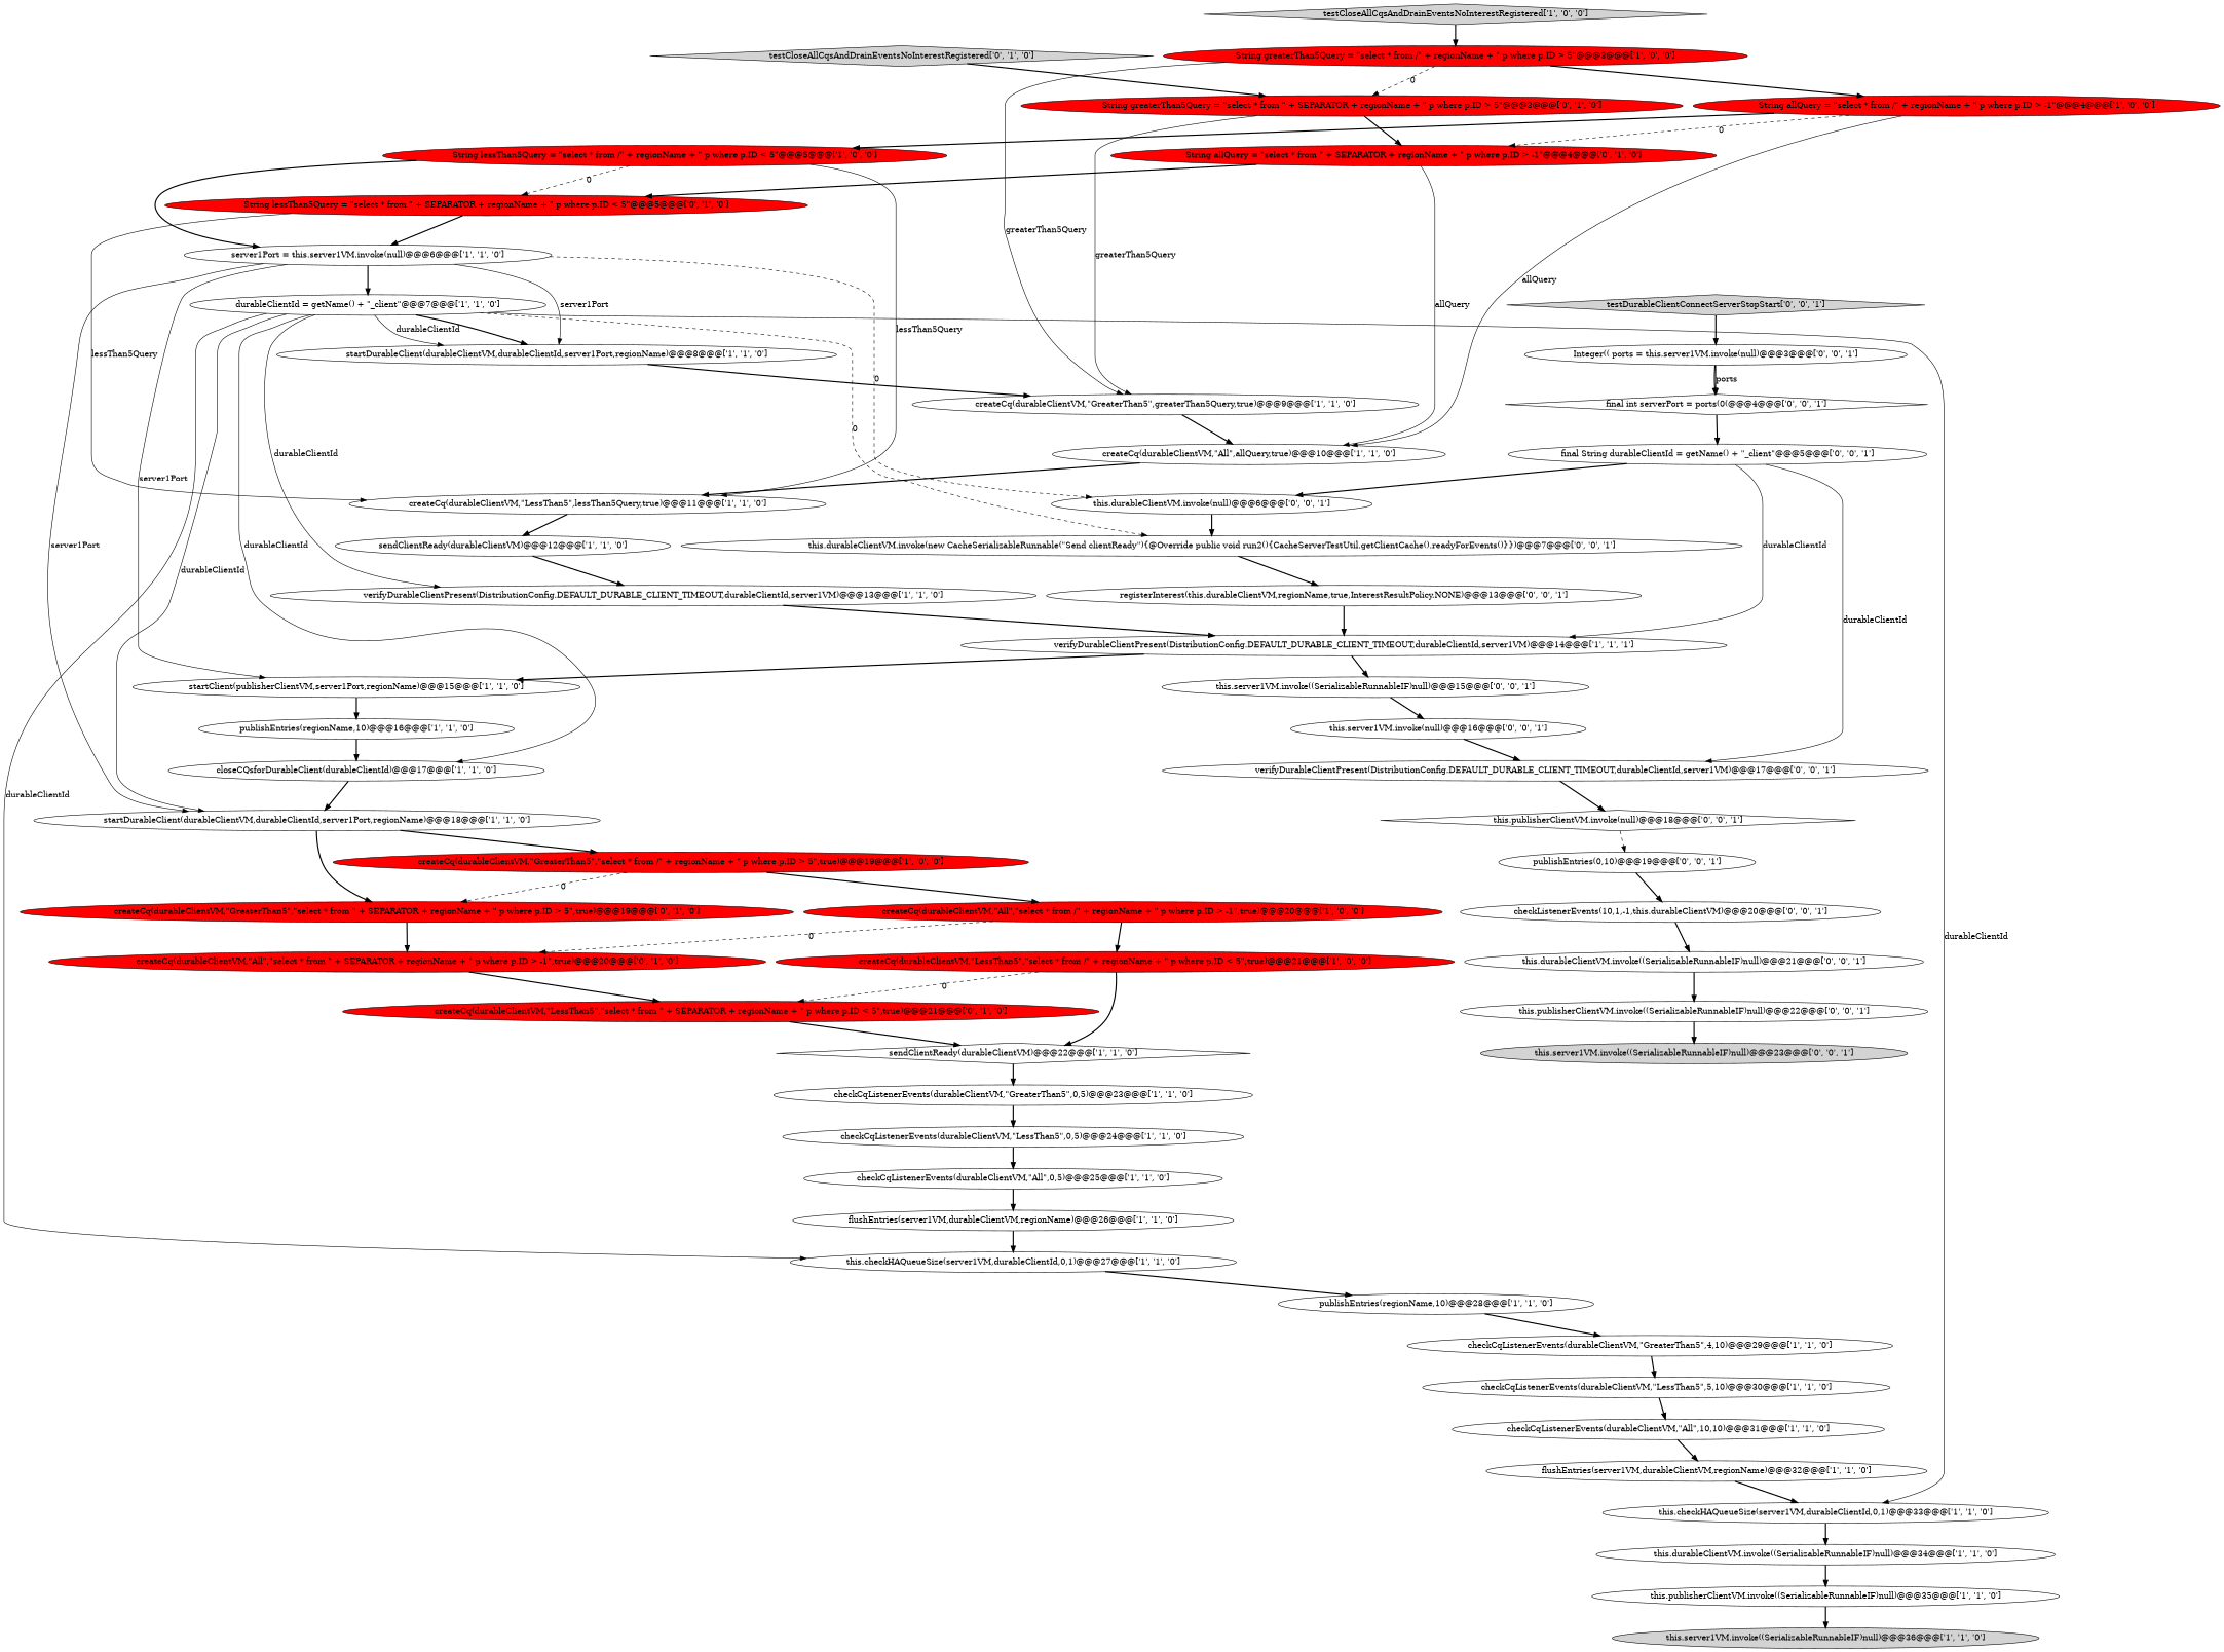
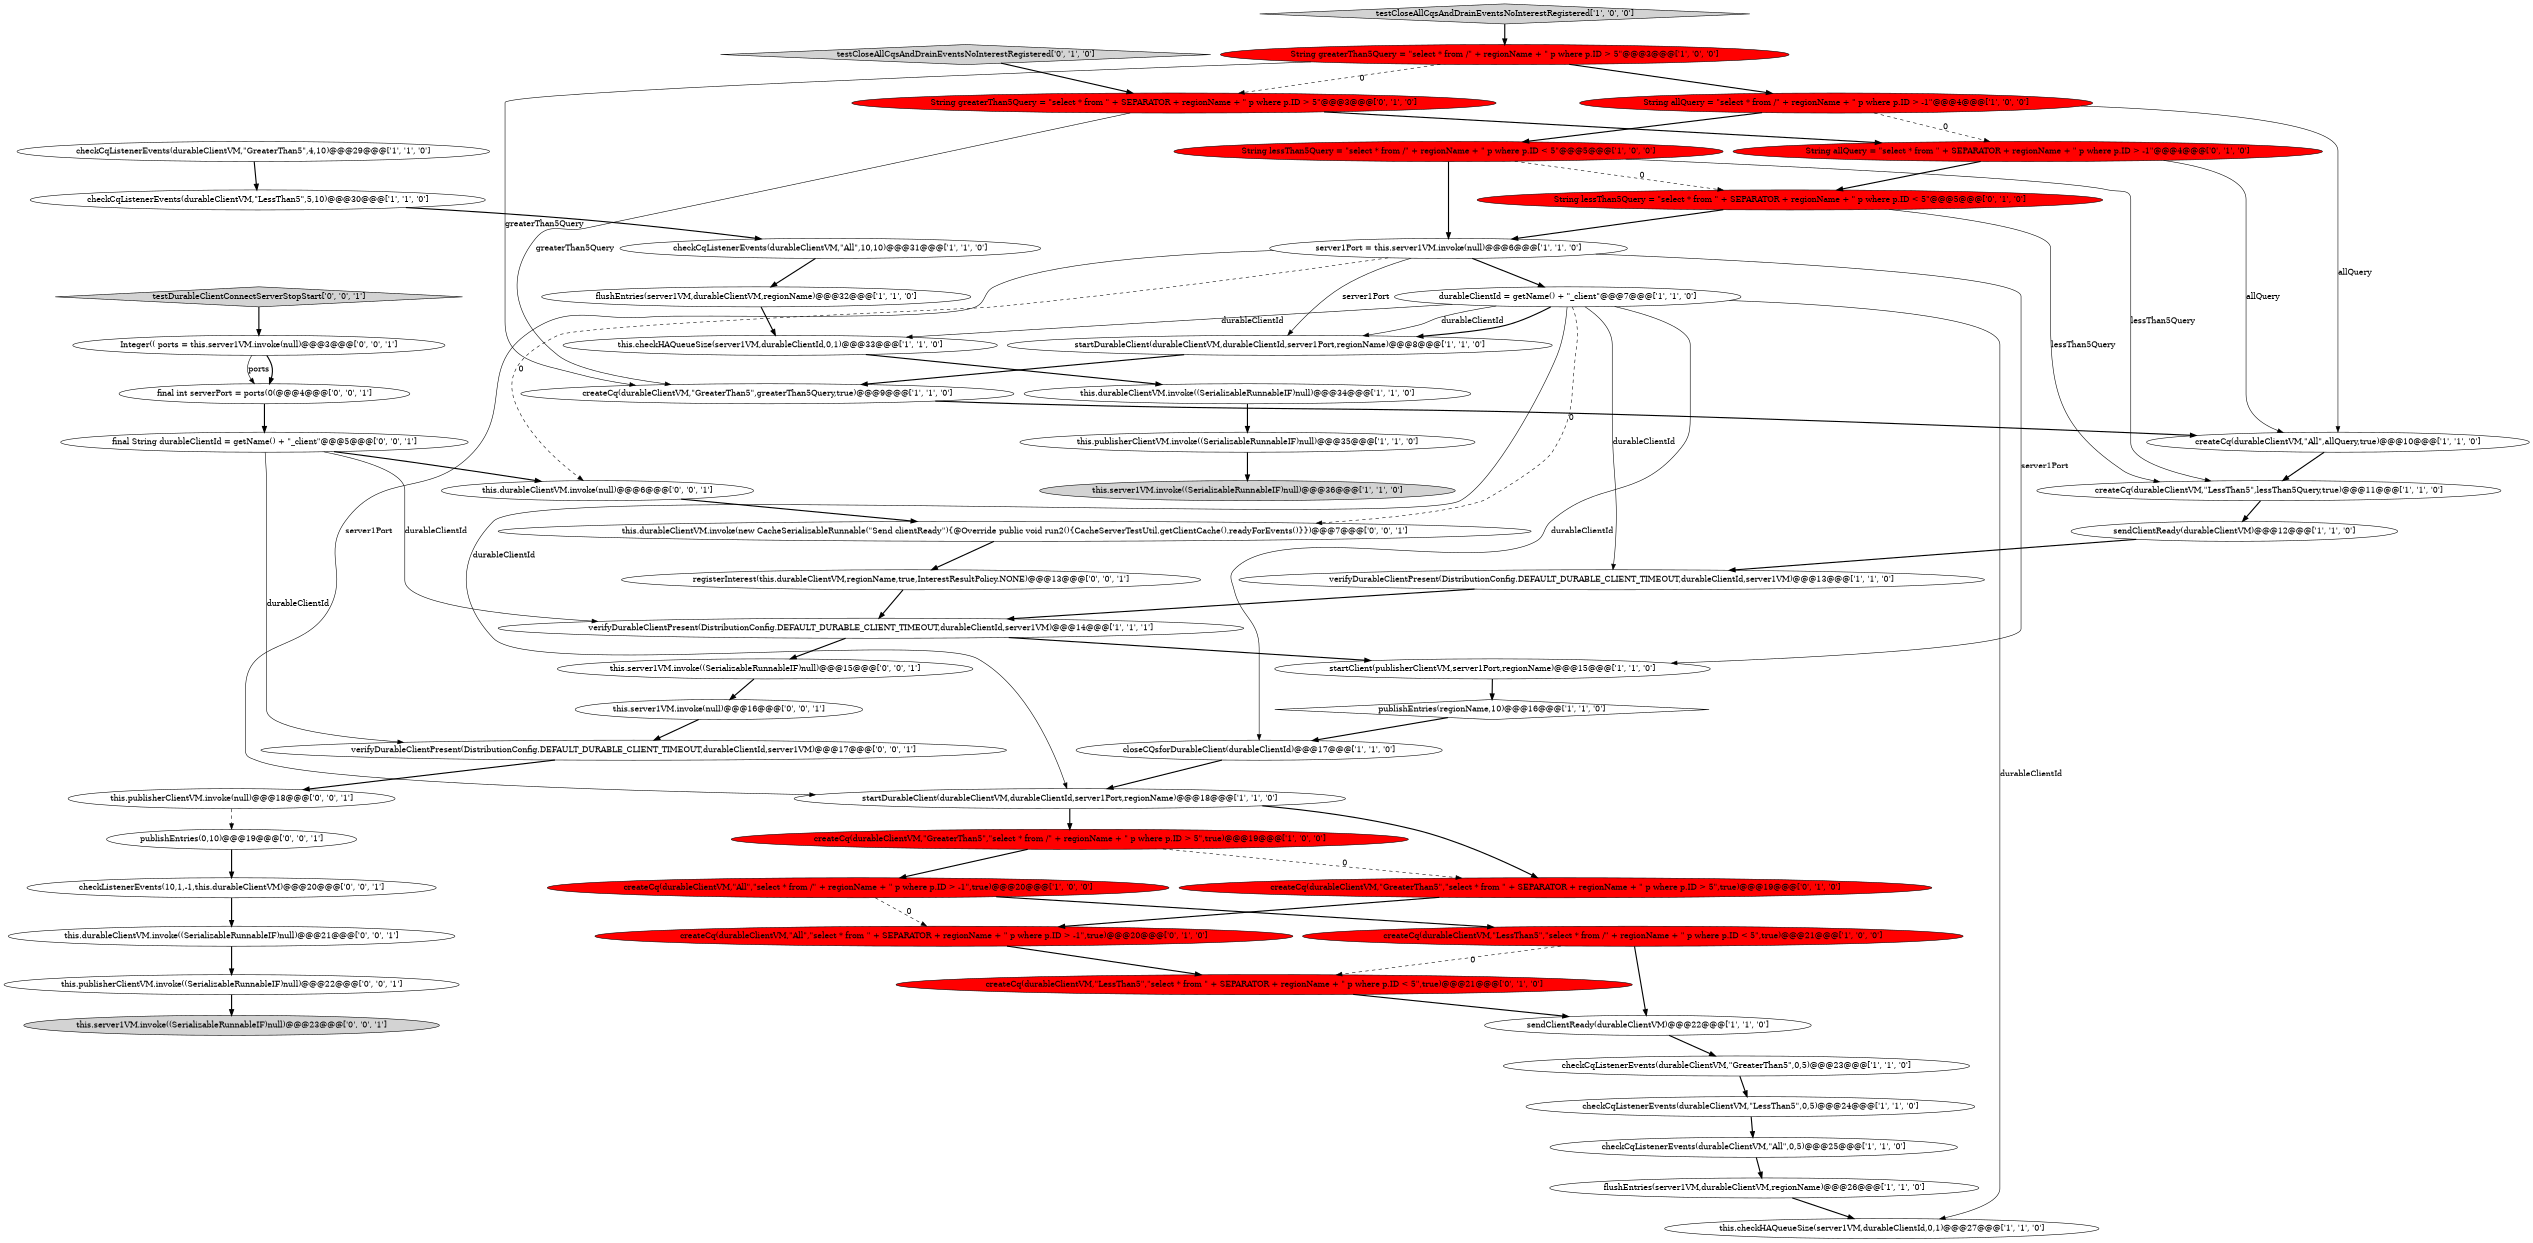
  digraph {
    node [fillcolor=white shape=ellipse style=filled]
    edge [style=bold]
    n1 [label="this.publisherClientVM.invoke((SerializableRunnableIF)null)@@@35@@@['1', '1', '0']"]
    n2 [fillcolor=lightgray label="this.server1VM.invoke((SerializableRunnableIF)null)@@@36@@@['1', '1', '0']"]
    n3 [label="checkListenerEvents(10,1,-1,this.durableClientVM)@@@20@@@['0', '0', '1']"]
    n4 [label="this.durableClientVM.invoke((SerializableRunnableIF)null)@@@21@@@['0', '0', '1']"]
    n5 [label="this.publisherClientVM.invoke((SerializableRunnableIF)null)@@@22@@@['0', '0', '1']"]
    n6 [label="closeCQsforDurableClient(durableClientId)@@@17@@@['1', '1', '0']"]
    n7 [label="startDurableClient(durableClientVM,durableClientId,server1Port,regionName)@@@18@@@['1', '1', '0']"]
    n8 [fillcolor=red label="createCq(durableClientVM,\"GreaterThan5\",\"select * from /\" + regionName + \" p where p.ID > 5\",true)@@@19@@@['1', '0', '0']"]
    n9 [fillcolor=red label="createCq(durableClientVM,\"GreaterThan5\",\"select * from \" + SEPARATOR + regionName + \" p where p.ID > 5\",true)@@@19@@@['0', '1', '0']"]
    n10 [label="checkCqListenerEvents(durableClientVM,\"LessThan5\",5,10)@@@30@@@['1', '1', '0']"]
    n11 [label="checkCqListenerEvents(durableClientVM,\"All\",10,10)@@@31@@@['1', '1', '0']"]
    n12 [label="flushEntries(server1VM,durableClientVM,regionName)@@@32@@@['1', '1', '0']"]
    n13 [label="createCq(durableClientVM,\"All\",allQuery,true)@@@10@@@['1', '1', '0']"]
    n14 [label="createCq(durableClientVM,\"LessThan5\",lessThan5Query,true)@@@11@@@['1', '1', '0']"]
    n15 [label="sendClientReady(durableClientVM)@@@12@@@['1', '1', '0']"]
    n16 [fillcolor=red label="String greaterThan5Query = \"select * from \" + SEPARATOR + regionName + \" p where p.ID > 5\"@@@3@@@['0', '1', '0']"]
    n17 [label="createCq(durableClientVM,\"GreaterThan5\",greaterThan5Query,true)@@@9@@@['1', '1', '0']"]
    n18 [fillcolor=red label="String allQuery = \"select * from \" + SEPARATOR + regionName + \" p where p.ID > -1\"@@@4@@@['0', '1', '0']"]
    n19 [fillcolor=red label="String lessThan5Query = \"select * from \" + SEPARATOR + regionName + \" p where p.ID < 5\"@@@5@@@['0', '1', '0']"]
    n20 [fillcolor=red label="createCq(durableClientVM,\"All\",\"select * from /\" + regionName + \" p where p.ID > -1\",true)@@@20@@@['1', '0', '0']"]
    n21 [fillcolor=red label="createCq(durableClientVM,\"LessThan5\",\"select * from /\" + regionName + \" p where p.ID < 5\",true)@@@21@@@['1', '0', '0']"]
    n22 [fillcolor=red label="createCq(durableClientVM,\"All\",\"select * from \" + SEPARATOR + regionName + \" p where p.ID > -1\",true)@@@20@@@['0', '1', '0']"]
    n23 [fillcolor=red label="createCq(durableClientVM,\"LessThan5\",\"select * from \" + SEPARATOR + regionName + \" p where p.ID < 5\",true)@@@21@@@['0', '1', '0']"]
-   n24 [label="sendClientReady(durableClientVM)@@@22@@@['1', '1', '0']" shape=diamond]
-   n25 [label="final int serverPort = ports(0(@@@4@@@['0', '0', '1']" shape=diamond]
+   n24 [label="sendClientReady(durableClientVM)@@@22@@@['1', '1', '0']"]
+   n25 [label="final int serverPort = ports(0(@@@4@@@['0', '0', '1']"]
    n26 [label="final String durableClientId = getName() + \"_client\"@@@5@@@['0', '0', '1']"]
    n27 [label="verifyDurableClientPresent(DistributionConfig.DEFAULT_DURABLE_CLIENT_TIMEOUT,durableClientId,server1VM)@@@14@@@['1', '1', '1']"]
    n28 [label="this.durableClientVM.invoke(null)@@@6@@@['0', '0', '1']"]
    n29 [label="verifyDurableClientPresent(DistributionConfig.DEFAULT_DURABLE_CLIENT_TIMEOUT,durableClientId,server1VM)@@@17@@@['0', '0', '1']"]
    n30 [fillcolor=red label="String greaterThan5Query = \"select * from /\" + regionName + \" p where p.ID > 5\"@@@3@@@['1', '0', '0']"]
    n31 [fillcolor=red label="String allQuery = \"select * from /\" + regionName + \" p where p.ID > -1\"@@@4@@@['1', '0', '0']"]
    n32 [fillcolor=red label="String lessThan5Query = \"select * from /\" + regionName + \" p where p.ID < 5\"@@@5@@@['1', '0', '0']"]
    n33 [label="Integer(( ports = this.server1VM.invoke(null)@@@3@@@['0', '0', '1']"]
    n34 [label="checkCqListenerEvents(durableClientVM,\"GreaterThan5\",0,5)@@@23@@@['1', '1', '0']"]
-   n35 [label="publishEntries(regionName,10)@@@16@@@['1', '1', '0']"]
+   n35 [label="publishEntries(regionName,10)@@@16@@@['1', '1', '0']" shape=diamond]
    n36 [label="this.durableClientVM.invoke(new CacheSerializableRunnable(\"Send clientReady\"){@Override public void run2(){CacheServerTestUtil.getClientCache().readyForEvents()}})@@@7@@@['0', '0', '1']"]
    n37 [label="registerInterest(this.durableClientVM,regionName,true,InterestResultPolicy.NONE)@@@13@@@['0', '0', '1']"]
    n38 [label="checkCqListenerEvents(durableClientVM,\"LessThan5\",0,5)@@@24@@@['1', '1', '0']"]
    n39 [label="checkCqListenerEvents(durableClientVM,\"All\",0,5)@@@25@@@['1', '1', '0']"]
    n40 [label="flushEntries(server1VM,durableClientVM,regionName)@@@26@@@['1', '1', '0']"]
    n41 [label="this.server1VM.invoke((SerializableRunnableIF)null)@@@15@@@['0', '0', '1']"]
    n42 [label="startClient(publisherClientVM,server1Port,regionName)@@@15@@@['1', '1', '0']"]
    n43 [label="this.server1VM.invoke(null)@@@16@@@['0', '0', '1']"]
    n44 [fillcolor=lightgray label="this.server1VM.invoke((SerializableRunnableIF)null)@@@23@@@['0', '0', '1']"]
    n45 [label="verifyDurableClientPresent(DistributionConfig.DEFAULT_DURABLE_CLIENT_TIMEOUT,durableClientId,server1VM)@@@13@@@['1', '1', '0']"]
    n46 [label="this.checkHAQueueSize(server1VM,durableClientId,0,1)@@@33@@@['1', '1', '0']"]
    n47 [label="this.durableClientVM.invoke((SerializableRunnableIF)null)@@@34@@@['1', '1', '0']"]
    n48 [label="server1Port = this.server1VM.invoke(null)@@@6@@@['1', '1', '0']"]
    n49 [label="this.checkHAQueueSize(server1VM,durableClientId,0,1)@@@27@@@['1', '1', '0']"]
-   n50 [label="publishEntries(regionName,10)@@@28@@@['1', '1', '0']"]
    n51 [fillcolor=lightgray label="testCloseAllCqsAndDrainEventsNoInterestRegistered['0', '1', '0']" shape=diamond]
    n52 [fillcolor=lightgray label="testDurableClientConnectServerStopStart['0', '0', '1']" shape=diamond]
    n53 [label="startDurableClient(durableClientVM,durableClientId,server1Port,regionName)@@@8@@@['1', '1', '0']"]
-   n54 [label="this.publisherClientVM.invoke(null)@@@18@@@['0', '0', '1']" shape=diamond]
+   n54 [label="this.publisherClientVM.invoke(null)@@@18@@@['0', '0', '1']"]
    n55 [label="publishEntries(0,10)@@@19@@@['0', '0', '1']"]
    n56 [fillcolor=lightgray label="testCloseAllCqsAndDrainEventsNoInterestRegistered['1', '0', '0']" shape=diamond]
    n57 [label="checkCqListenerEvents(durableClientVM,\"GreaterThan5\",4,10)@@@29@@@['1', '1', '0']"]
    n58 [label="durableClientId = getName() + \"_client\"@@@7@@@['1', '1', '0']"]
    n1 -> n2
    n3 -> n4
    n4 -> n5
    n5 -> n44
    n6 -> n7
    n7 -> n8
    n7 -> n9
    n8 -> n9 [label=0 style=dashed]
    n8 -> n20
    n9 -> n22
    n10 -> n11
    n11 -> n12
    n12 -> n46
    n13 -> n14
    n14 -> n15
    n15 -> n45
    n16 -> n17 [label=greaterThan5Query style=solid]
    n16 -> n18
    n17 -> n13
    n18 -> n13 [label=allQuery style=solid]
    n18 -> n19
    n19 -> n14 [label=lessThan5Query style=solid]
    n19 -> n48
    n20 -> n21
    n20 -> n22 [label=0 style=dashed]
    n21 -> n23 [label=0 style=dashed]
    n21 -> n24
    n22 -> n23
    n23 -> n24
    n24 -> n34
    n25 -> n26
    n26 -> n27 [label=durableClientId style=solid]
    n26 -> n28
    n26 -> n29 [label=durableClientId style=solid]
    n27 -> n41
    n27 -> n42
    n28 -> n36
    n29 -> n54
    n30 -> n16 [label=0 style=dashed]
    n30 -> n17 [label=greaterThan5Query style=solid]
    n30 -> n31
    n31 -> n13 [label=allQuery style=solid]
    n31 -> n18 [label=0 style=dashed]
    n31 -> n32
    n32 -> n14 [label=lessThan5Query style=solid]
    n32 -> n19 [label=0 style=dashed]
    n32 -> n48
    n33 -> n25
    n33 -> n25 [label=ports style=solid]
    n34 -> n38
    n35 -> n6
    n36 -> n37
    n37 -> n27
    n38 -> n39
    n39 -> n40
    n40 -> n49
    n41 -> n43
    n42 -> n35
    n43 -> n29
    n45 -> n27
    n46 -> n47
    n47 -> n1
    n48 -> n7 [label=server1Port style=solid]
    n48 -> n28 [label=0 style=dashed]
    n48 -> n42 [label=server1Port style=solid]
    n48 -> n53 [label=server1Port style=solid]
    n48 -> n58
-   n49 -> n50
-   n50 -> n57
    n51 -> n16
    n52 -> n33
    n53 -> n17
    n54 -> n55 [style=dashed]
    n55 -> n3
    n56 -> n30
    n57 -> n10
    n58 -> n6 [label=durableClientId style=solid]
    n58 -> n7 [label=durableClientId style=solid]
    n58 -> n36 [label=0 style=dashed]
    n58 -> n45 [label=durableClientId style=solid]
    n58 -> n46 [label=durableClientId style=solid]
    n58 -> n49 [label=durableClientId style=solid]
    n58 -> n53
    n58 -> n53 [label=durableClientId style=solid]
  }
